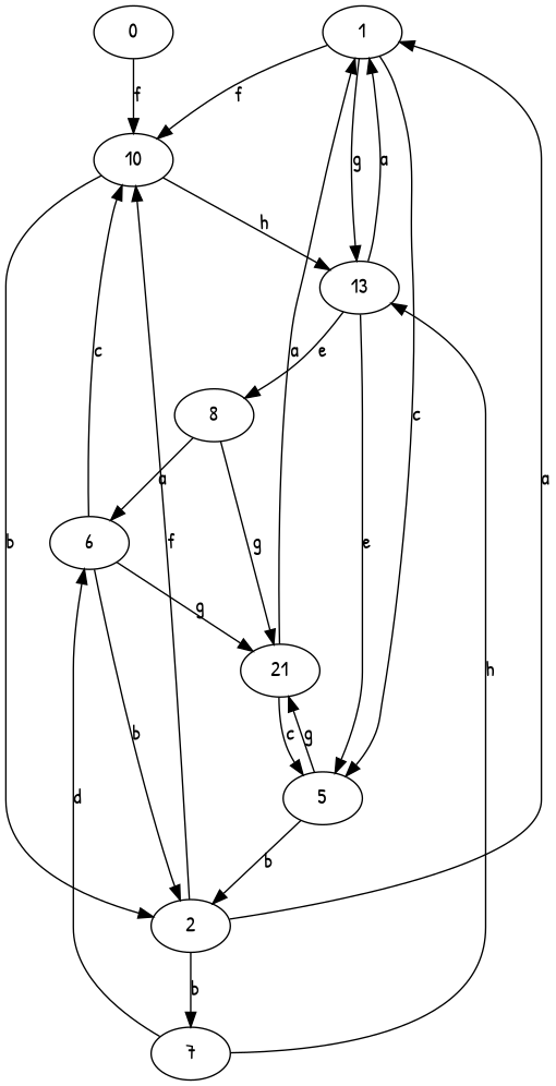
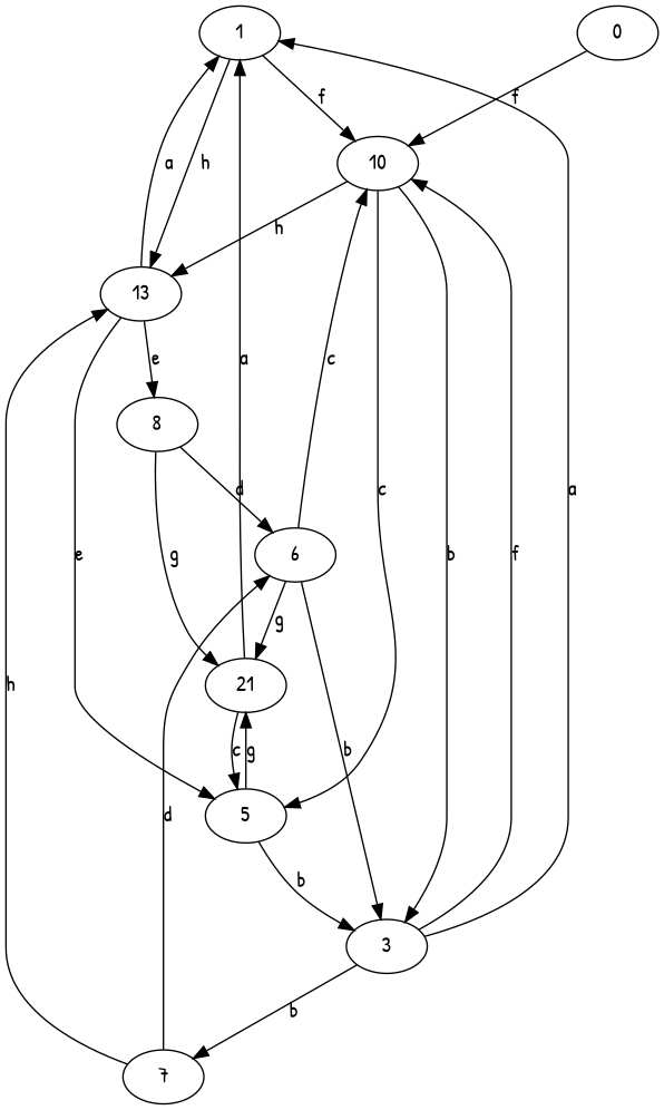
  strict digraph {
    fontname="Patrick Hand"
    node [fontname="Patrick Hand"]
    edge [fontname="Patrick Hand"]
    1
    10
    13
-   3 [label=2]
+   3
    5
    8
    0
    7
    6
    n10 [label=21]
    1 -> 10 [label=f]
-   1 -> 13 [label=g]
+   1 -> 13 [label=h]
    10 -> 13 [label=h]
    10 -> 3 [label=b]
-   1 -> 5 [label=c]
+   10 -> 5 [label=c]
    13 -> 1 [label=a]
    13 -> 5 [label=e]
    13 -> 8 [label=e]
    3 -> 1 [label=a]
    3 -> 10 [label=f]
    3 -> 7 [label=b]
    5 -> 3 [label=b]
    5 -> n10 [label=g]
-   8 -> 6 [label=a]
+   8 -> 6 [label=d]
    8 -> n10 [label=g]
    0 -> 10 [label=f]
    7 -> 13 [label=h]
    7 -> 6 [label=d]
    6 -> 10 [label=c]
    6 -> 3 [label=b]
    6 -> n10 [label=g]
    n10 -> 1 [label=a]
    n10 -> 5 [label=c]
  }
